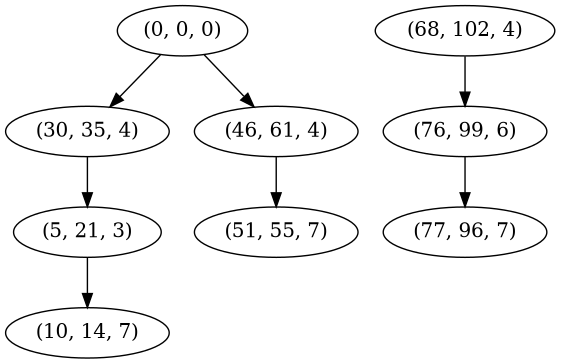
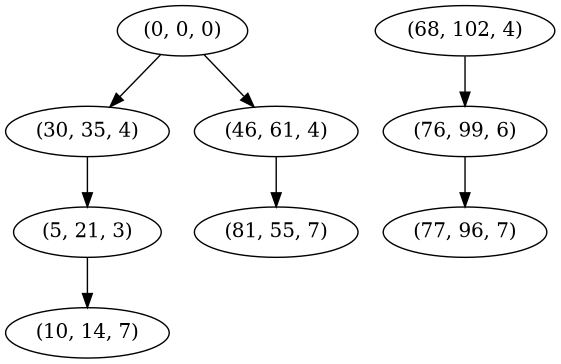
  digraph {
    "(0, 0, 0)"
    "(30, 35, 4)"
    "(46, 61, 4)"
    "(5, 21, 3)"
    "(10, 14, 7)"
-   "(51, 55, 7)"
+   "(51, 55, 7)" [label="(81, 55, 7)"]
    "(68, 102, 4)"
    "(76, 99, 6)"
    "(77, 96, 7)"
    "(0, 0, 0)" -> "(30, 35, 4)"
    "(0, 0, 0)" -> "(46, 61, 4)"
    "(30, 35, 4)" -> "(5, 21, 3)"
    "(46, 61, 4)" -> "(51, 55, 7)"
    "(5, 21, 3)" -> "(10, 14, 7)"
    "(68, 102, 4)" -> "(76, 99, 6)"
    "(76, 99, 6)" -> "(77, 96, 7)"
  }
